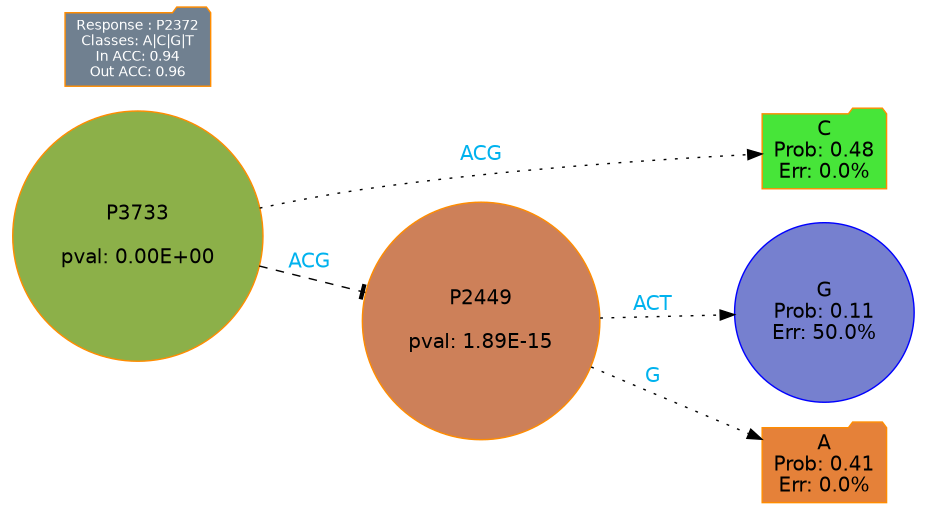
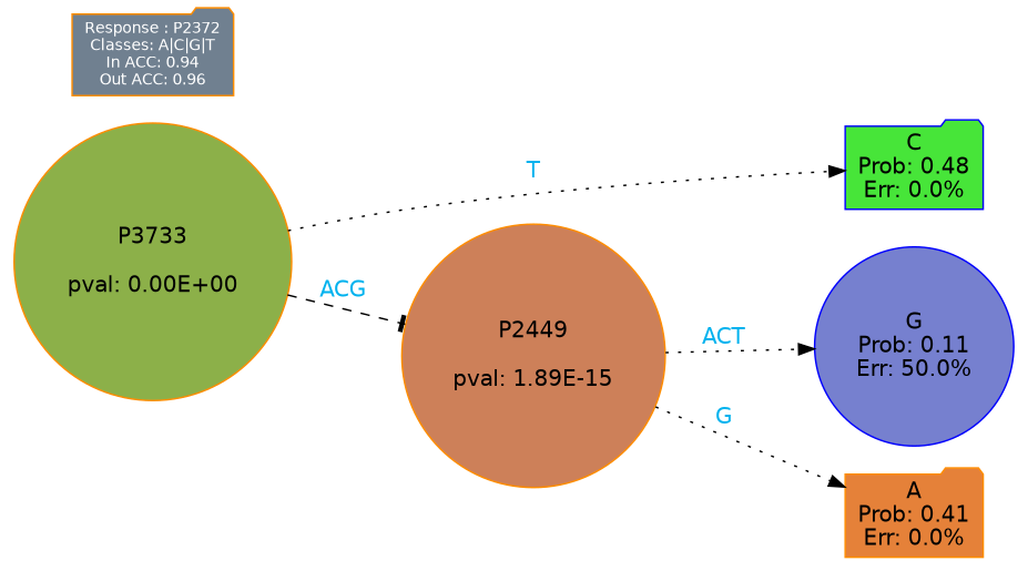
  digraph {
    rankdir=LR
    ranksep=equally
    splines=polylines
    node [color=darkorange fontname=helvetica shape=circle style="filled, rounded"]
    edge [arrowhead=normal fontcolor=deepskyblue2 fontname=helvetica style=dotted]
    n1 [color=blue fillcolor="#7680cf" label="G\nProb: 0.11\nErr: 50.0%"]
    n2 [fillcolor="#e58139" label="A\nProb: 0.41\nErr: 0.0%" shape=folder]
-   n3 [fillcolor="#47e539" label="C\nProb: 0.48\nErr: 0.0%" shape=folder]
+   n3 [color=blue fillcolor="#47e539" label="C\nProb: 0.48\nErr: 0.0%" shape=folder]
    n4 [align=left fillcolor=slategray fontcolor=white fontsize=10 label="Response : P2372\nClasses: A|C|G|T\nIn ACC: 0.94\nOut ACC: 0.96\n" shape=folder style=filled]
    n5 [fillcolor="#8cb049" label="P3733\n\npval: 0.00E+00"]
    n6 [fillcolor="#cd8059" label="P2449\n\npval: 1.89E-15"]
    subgraph sub_1 {
      rank=same
      n1
      n2
      n3
    }
    subgraph sub_2 {
      rank=same
      n4
      n5
    }
-   n5 -> n3 [label=ACG]
+   n5 -> n3 [label=T]
    n5 -> n6 [arrowhead=tee label=ACG style=dashed]
    n6 -> n1 [label=ACT]
    n6 -> n2 [label=G]
  }
